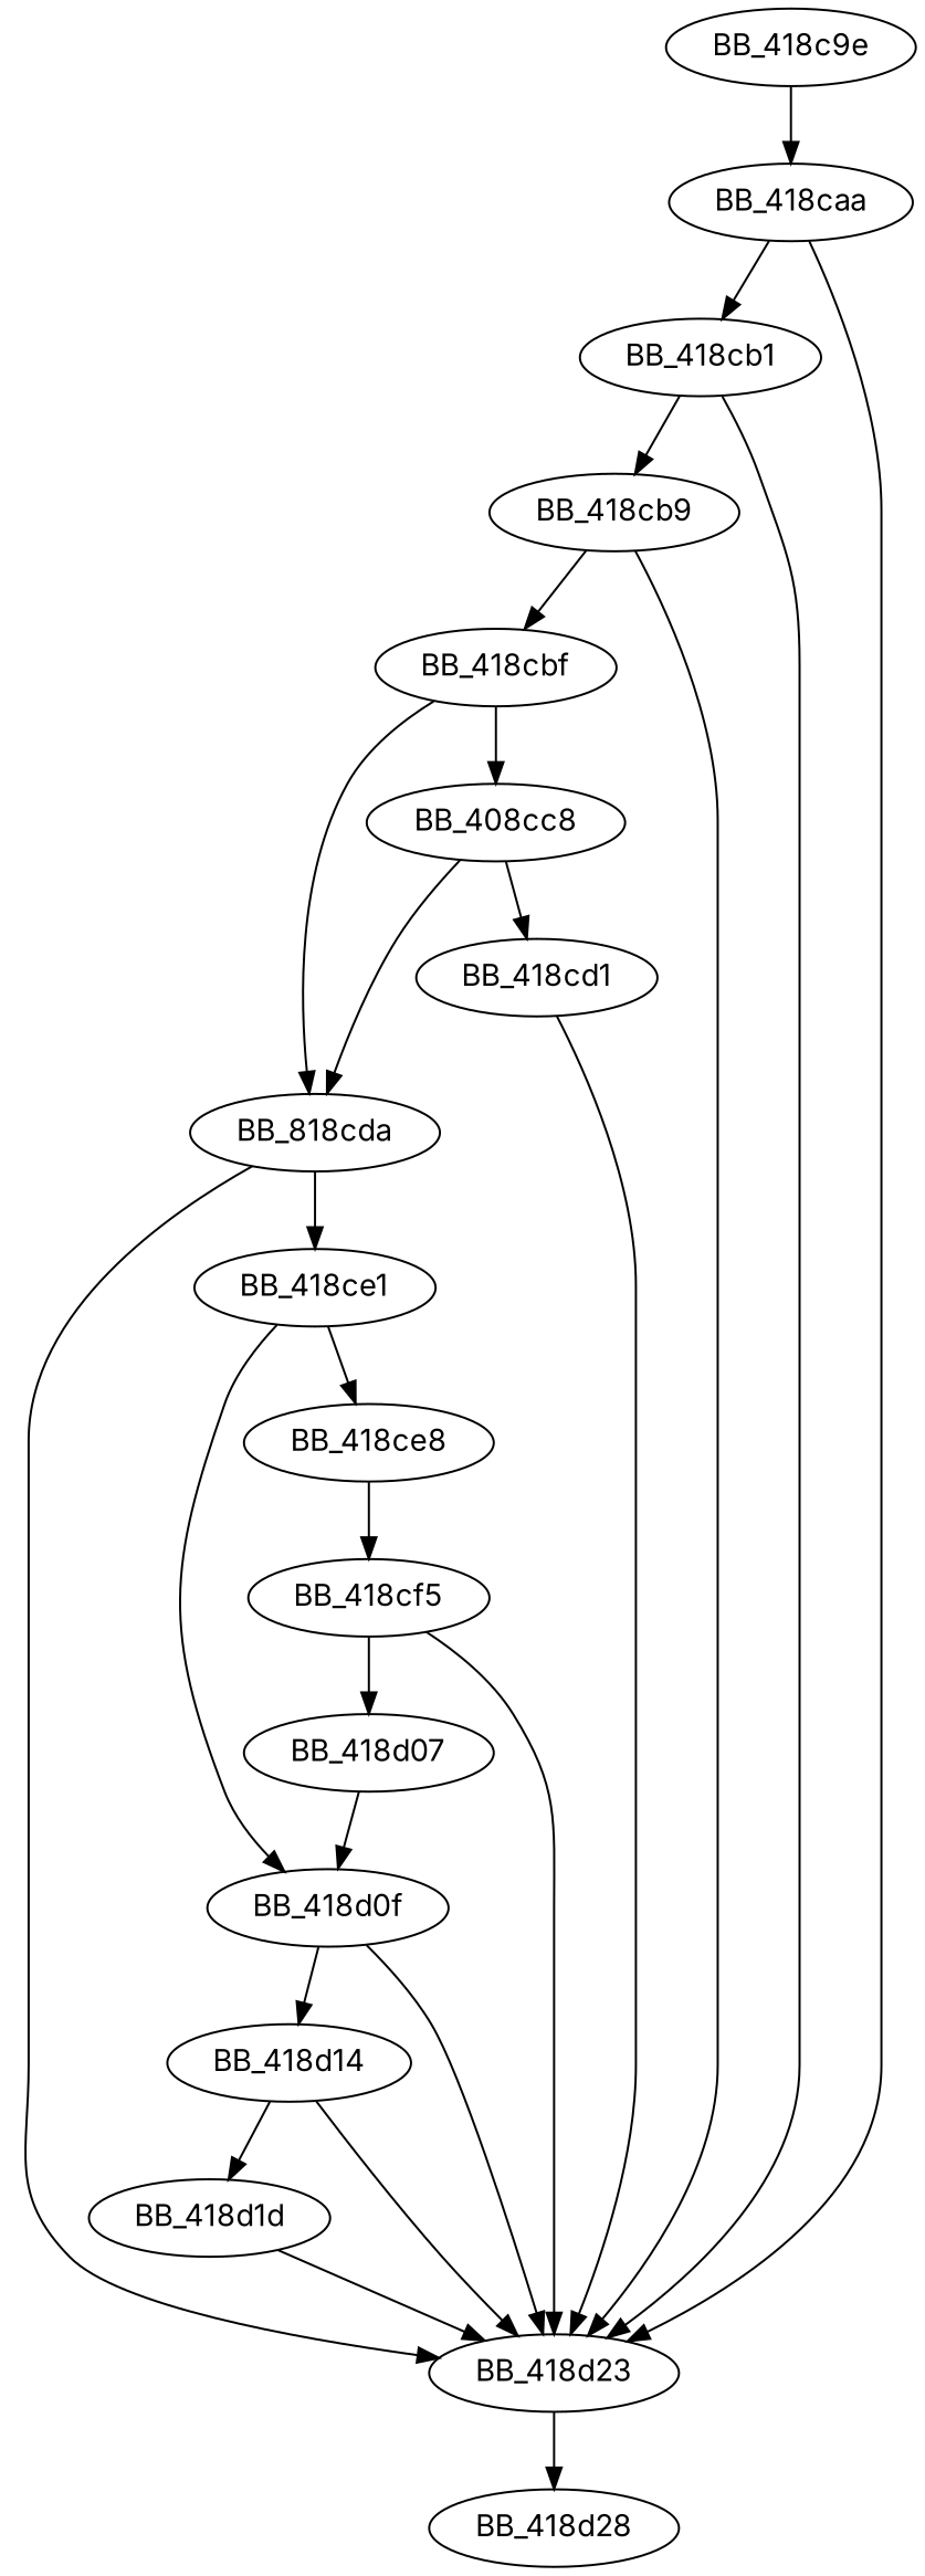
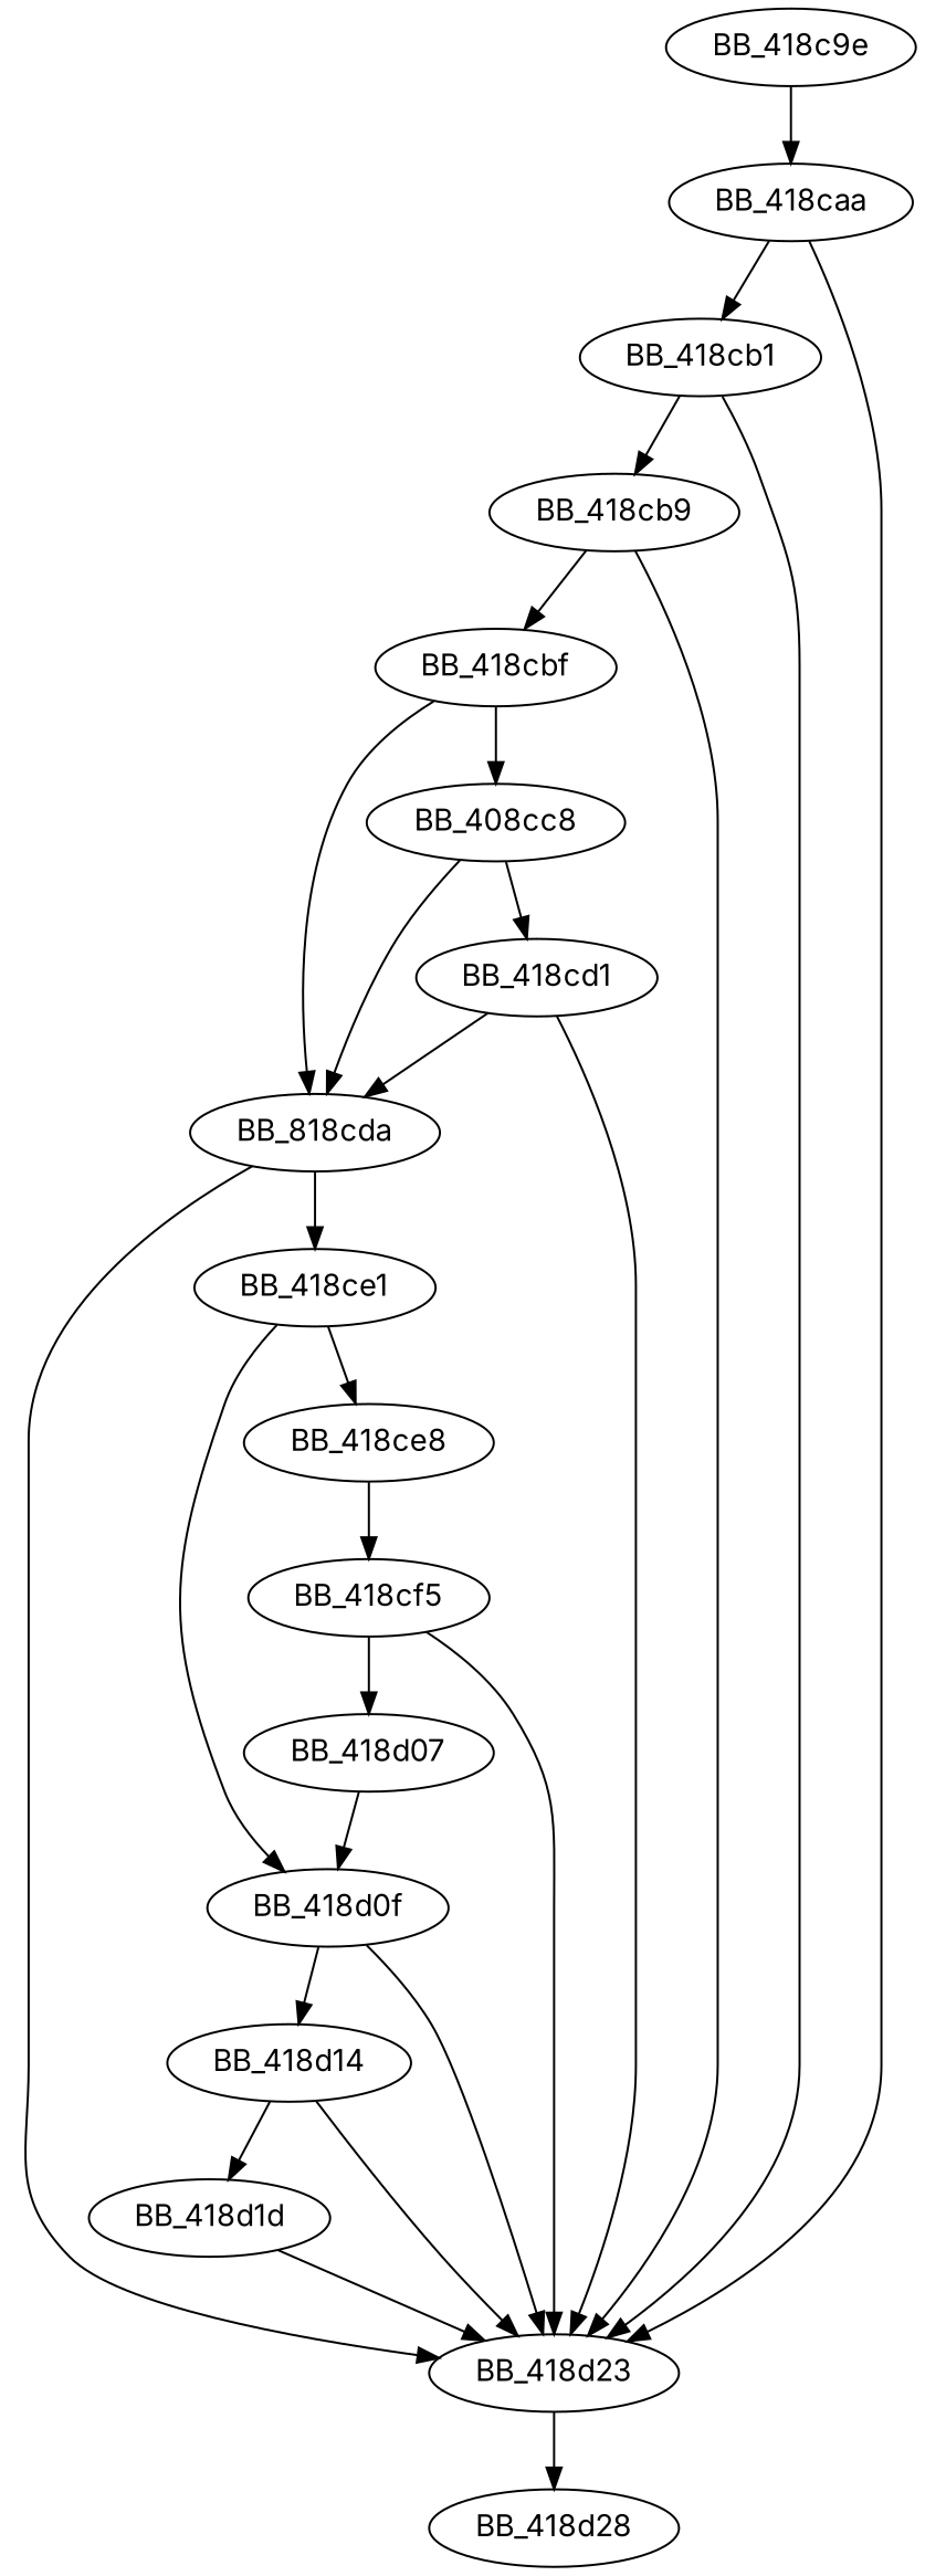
  digraph {
    fontname=Inter
    node [fontname=Inter]
    edge [fontname=Inter]
    BB_418c9e
    BB_418caa
    BB_418cb1
    BB_418d23
    BB_418cb9
    BB_418d28
    BB_418cbf
    n8 [label=BB_408cc8]
    n9 [label=BB_818cda]
    BB_418cd1
    BB_418ce1
    BB_418ce8
    BB_418d0f
    BB_418cf5
    BB_418d14
    BB_418d07
    BB_418d1d
    BB_418c9e -> BB_418caa
    BB_418caa -> BB_418cb1
    BB_418caa -> BB_418d23
    BB_418cb1 -> BB_418d23
    BB_418cb1 -> BB_418cb9
    BB_418d23 -> BB_418d28
    BB_418cb9 -> BB_418d23
    BB_418cb9 -> BB_418cbf
    BB_418cbf -> n8
    BB_418cbf -> n9
    n8 -> n9
    n8 -> BB_418cd1
    n9 -> BB_418d23
    n9 -> BB_418ce1
    BB_418cd1 -> BB_418d23
+   BB_418cd1 -> n9
    BB_418ce1 -> BB_418ce8
    BB_418ce1 -> BB_418d0f
    BB_418ce8 -> BB_418cf5
    BB_418d0f -> BB_418d23
    BB_418d0f -> BB_418d14
    BB_418cf5 -> BB_418d23
    BB_418cf5 -> BB_418d07
    BB_418d14 -> BB_418d23
    BB_418d14 -> BB_418d1d
    BB_418d07 -> BB_418d0f
    BB_418d1d -> BB_418d23
  }
